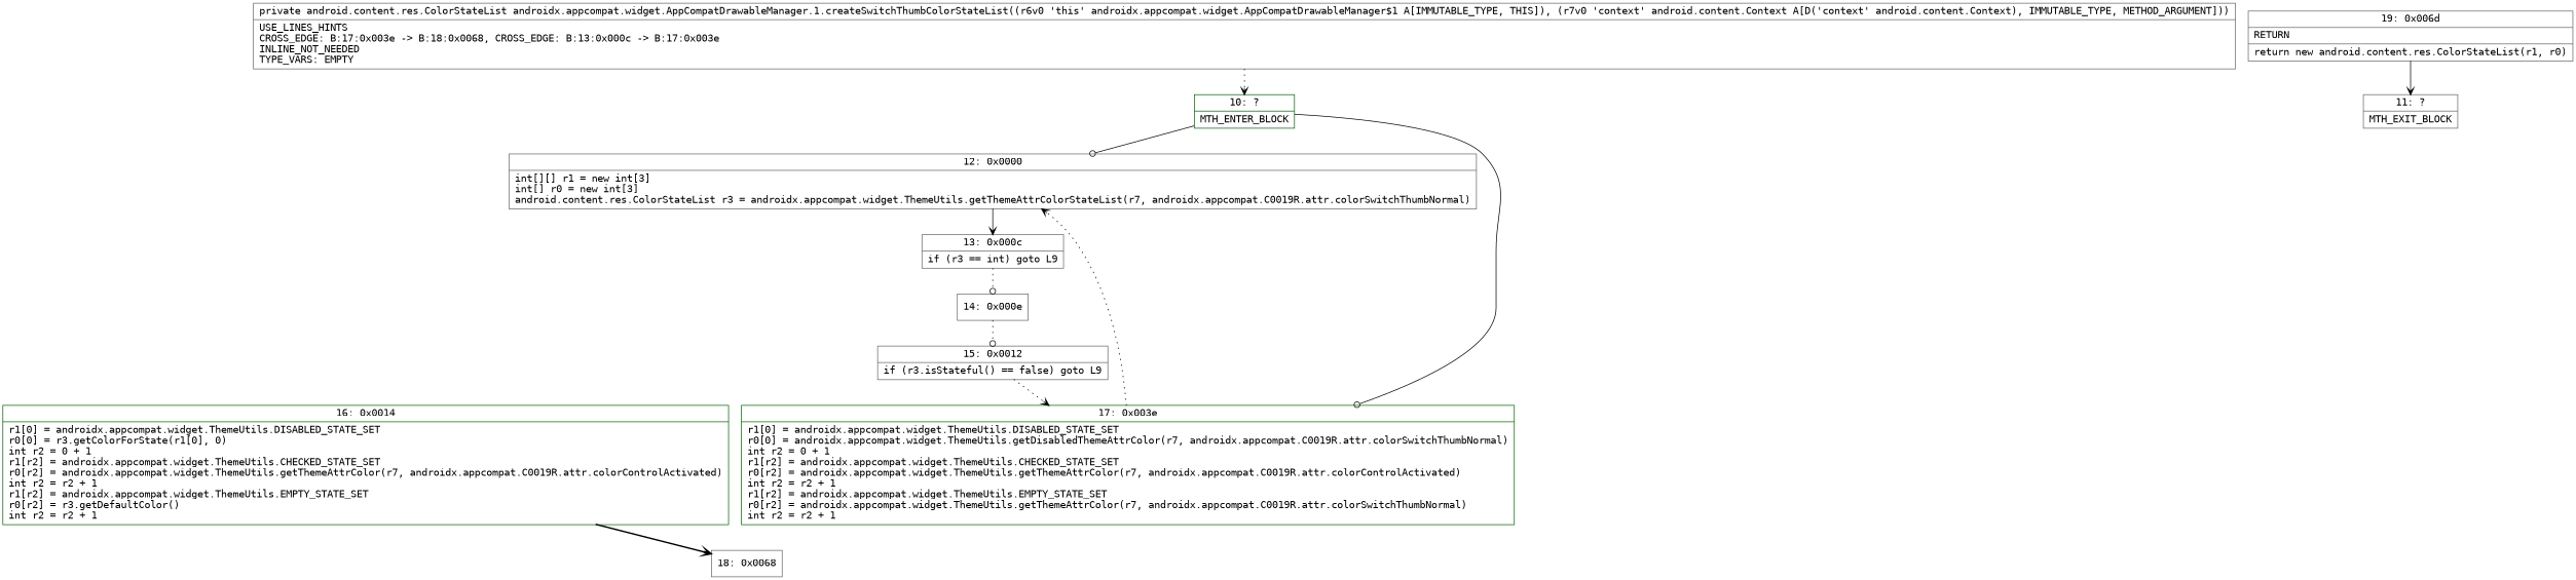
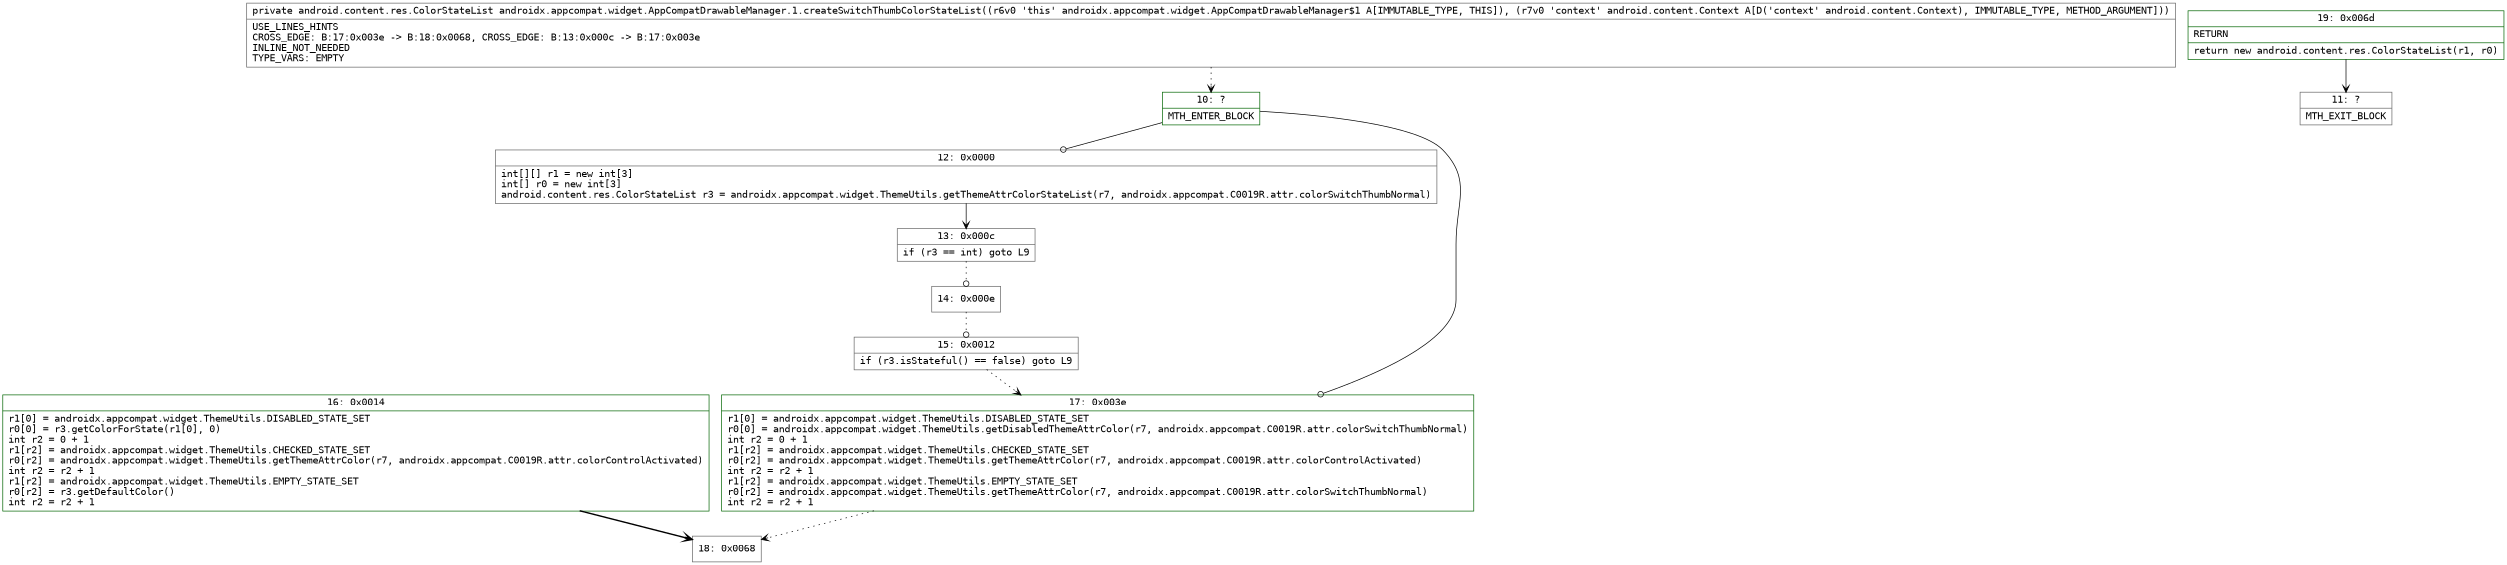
  digraph {
    fontname="DejaVu Sans Mono"
    node [color=gray40 fontname="DejaVu Sans Mono" shape=record]
    edge [arrowhead=vee fontname="DejaVu Sans Mono" style=dotted]
    n1 [color=darkgreen label="{10\:\ ?|MTH_ENTER_BLOCK\l}"]
    n2 [label="{12\:\ 0x0000|int[][] r1 = new int[3]\lint[] r0 = new int[3]\landroid.content.res.ColorStateList r3 = androidx.appcompat.widget.ThemeUtils.getThemeAttrColorStateList(r7, androidx.appcompat.C0019R.attr.colorSwitchThumbNormal)\l}"]
    n3 [color=darkgreen label="{17\:\ 0x003e|r1[0] = androidx.appcompat.widget.ThemeUtils.DISABLED_STATE_SET\lr0[0] = androidx.appcompat.widget.ThemeUtils.getDisabledThemeAttrColor(r7, androidx.appcompat.C0019R.attr.colorSwitchThumbNormal)\lint r2 = 0 + 1\lr1[r2] = androidx.appcompat.widget.ThemeUtils.CHECKED_STATE_SET\lr0[r2] = androidx.appcompat.widget.ThemeUtils.getThemeAttrColor(r7, androidx.appcompat.C0019R.attr.colorControlActivated)\lint r2 = r2 + 1\lr1[r2] = androidx.appcompat.widget.ThemeUtils.EMPTY_STATE_SET\lr0[r2] = androidx.appcompat.widget.ThemeUtils.getThemeAttrColor(r7, androidx.appcompat.C0019R.attr.colorSwitchThumbNormal)\lint r2 = r2 + 1\l}"]
    n4 [label="{13\:\ 0x000c|if (r3 == int) goto L9\l}"]
    n5 [label="{14\:\ 0x000e}"]
    n6 [label="{15\:\ 0x0012|if (r3.isStateful() == false) goto L9\l}"]
    n7 [label="{18\:\ 0x0068}"]
    n8 [color=darkgreen label="{16\:\ 0x0014|r1[0] = androidx.appcompat.widget.ThemeUtils.DISABLED_STATE_SET\lr0[0] = r3.getColorForState(r1[0], 0)\lint r2 = 0 + 1\lr1[r2] = androidx.appcompat.widget.ThemeUtils.CHECKED_STATE_SET\lr0[r2] = androidx.appcompat.widget.ThemeUtils.getThemeAttrColor(r7, androidx.appcompat.C0019R.attr.colorControlActivated)\lint r2 = r2 + 1\lr1[r2] = androidx.appcompat.widget.ThemeUtils.EMPTY_STATE_SET\lr0[r2] = r3.getDefaultColor()\lint r2 = r2 + 1\l}"]
-   n9 [label="{19\:\ 0x006d|RETURN\l|return new android.content.res.ColorStateList(r1, r0)\l}"]
+   n9 [color=darkgreen label="{19\:\ 0x006d|RETURN\l|return new android.content.res.ColorStateList(r1, r0)\l}"]
    n10 [label="{11\:\ ?|MTH_EXIT_BLOCK\l}"]
    n11 [label="{private android.content.res.ColorStateList androidx.appcompat.widget.AppCompatDrawableManager.1.createSwitchThumbColorStateList((r6v0 'this' androidx.appcompat.widget.AppCompatDrawableManager$1 A[IMMUTABLE_TYPE, THIS]), (r7v0 'context' android.content.Context A[D('context' android.content.Context), IMMUTABLE_TYPE, METHOD_ARGUMENT]))  | USE_LINES_HINTS\lCROSS_EDGE: B:17:0x003e \-\> B:18:0x0068, CROSS_EDGE: B:13:0x000c \-\> B:17:0x003e\lINLINE_NOT_NEEDED\lTYPE_VARS: EMPTY\l}"]
    n1 -> n2 [arrowhead=odot style=solid]
    n1 -> n3 [arrowhead=odot style=solid]
    n2 -> n4 [style=solid]
-   n3 -> n2
+   n3 -> n7
    n4 -> n5 [arrowhead=odot]
    n5 -> n6 [arrowhead=odot]
    n6 -> n3
    n8 -> n7 [style=bold]
    n9 -> n10 [style=solid]
    n11 -> n1
  }
